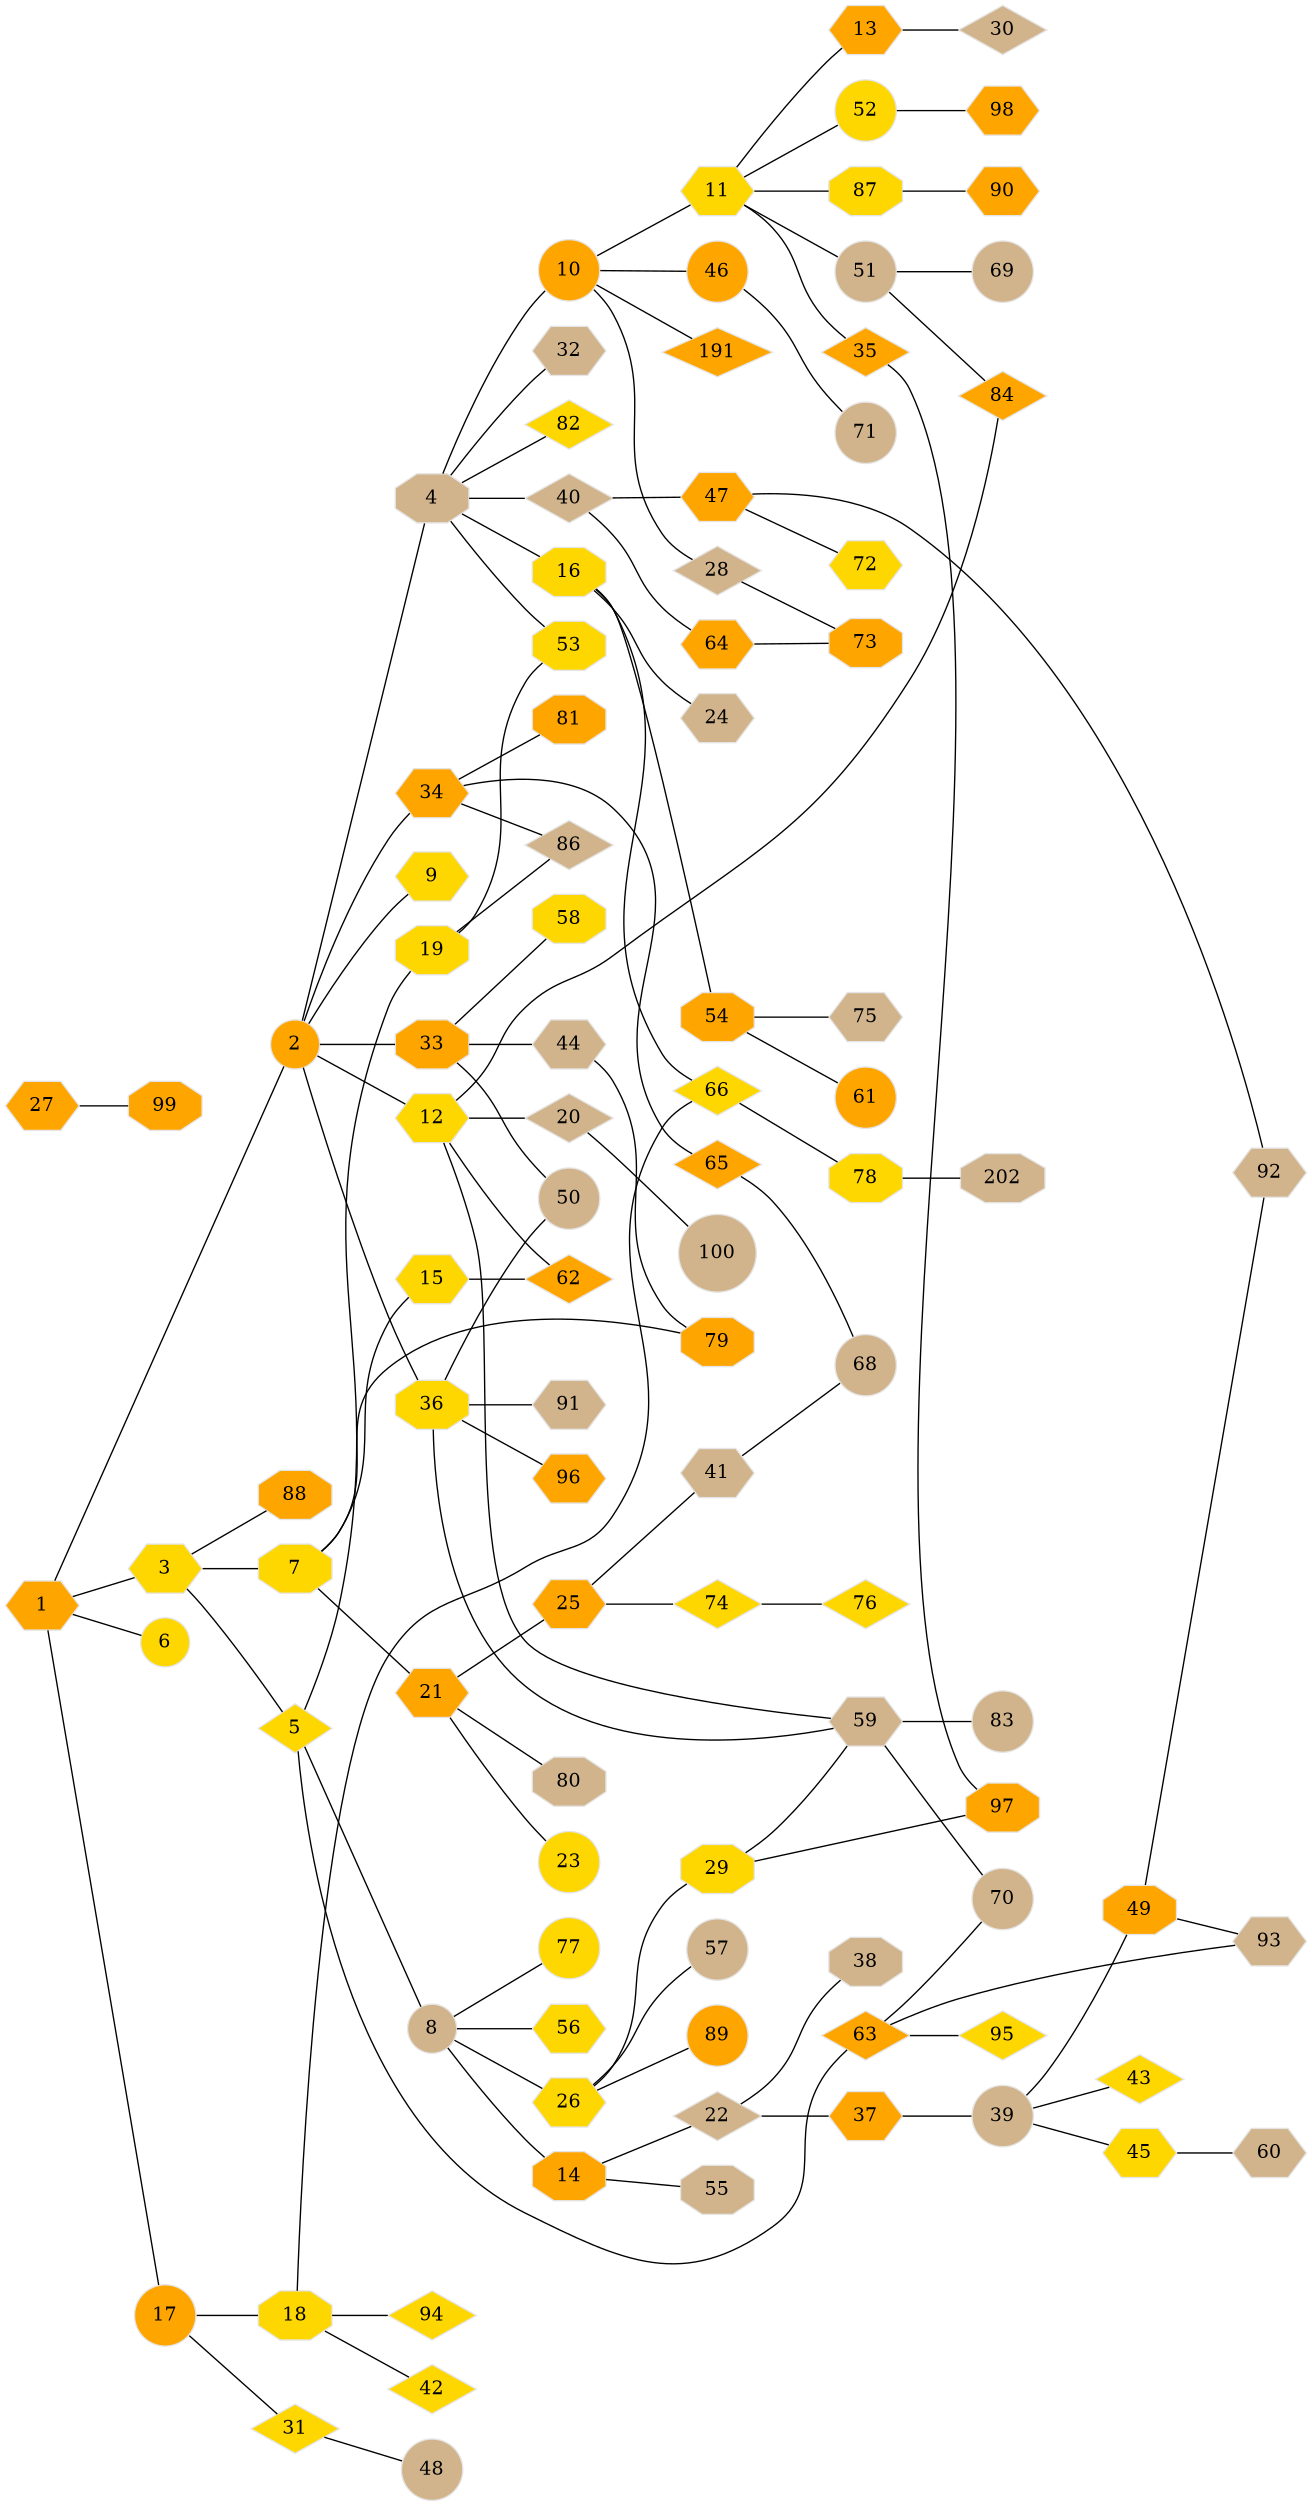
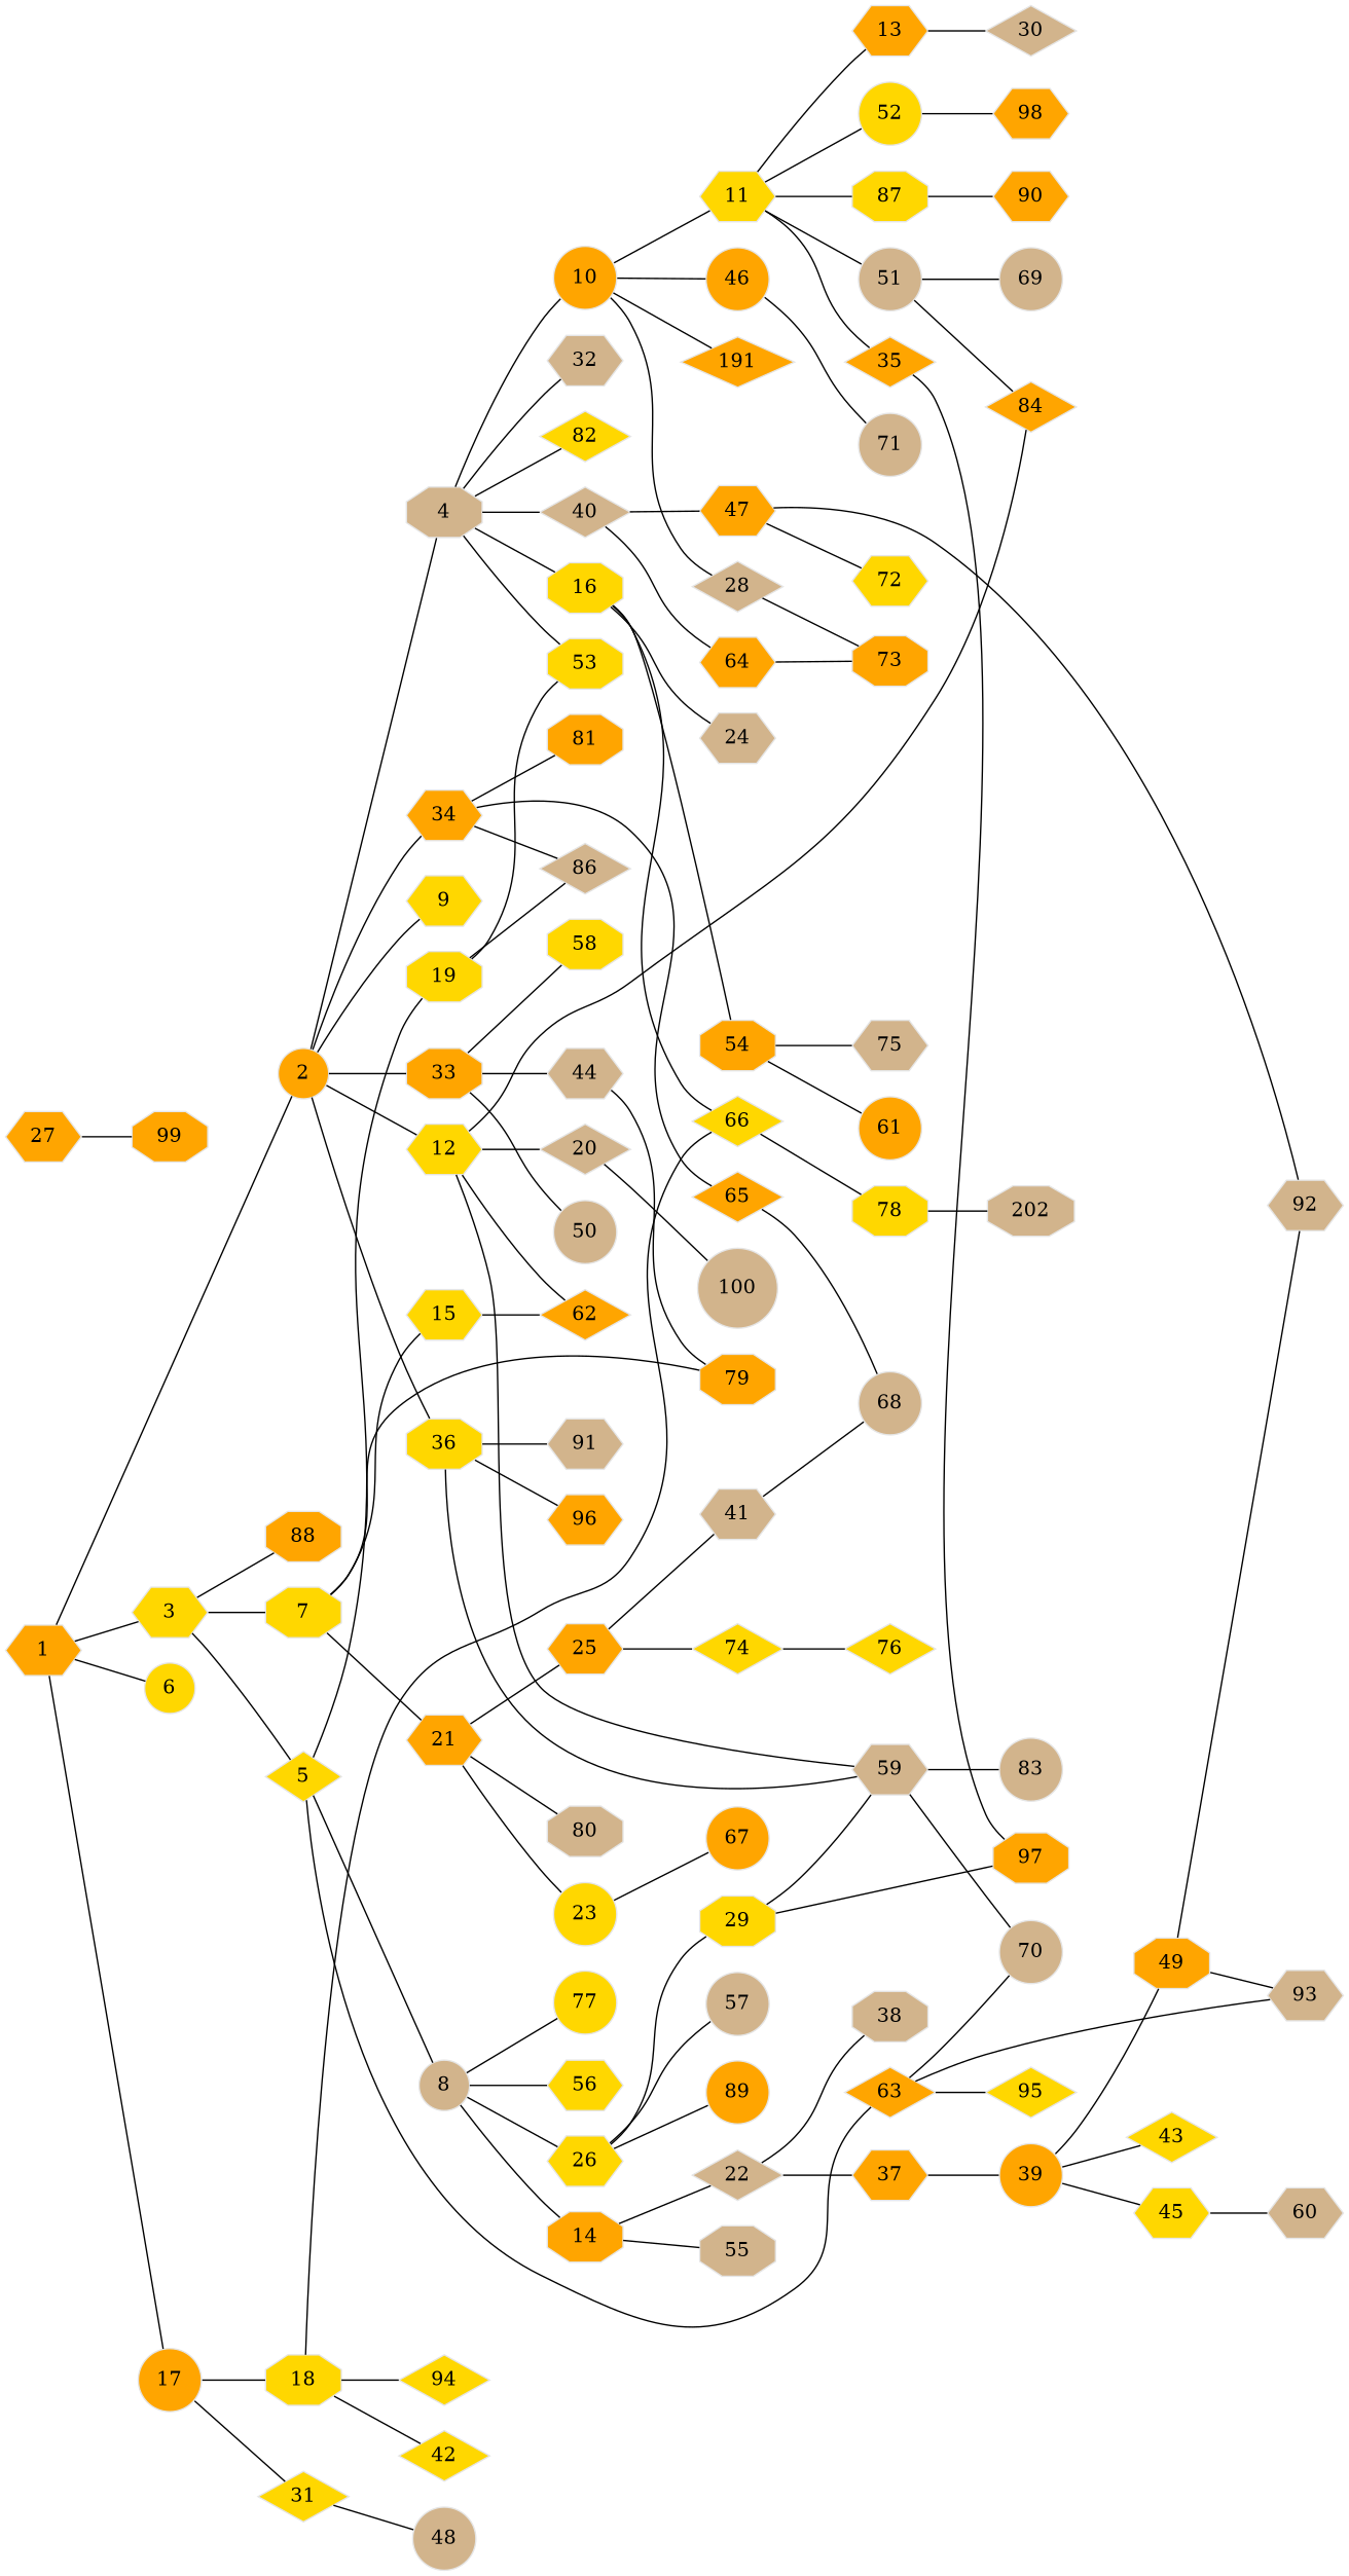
  graph {
    rankdir=LR
    node [color=gray90 fillcolor=orange shape=hexagon style=filled]
    2 [shape=circle]
    1
    3 [fillcolor=gold]
    6 [fillcolor=gold shape=circle]
    17 [shape=circle]
    4 [fillcolor=tan shape=octagon]
    9 [fillcolor=gold]
    12 [fillcolor=gold]
    33 [shape=octagon]
    34
    36 [fillcolor=gold shape=octagon]
    5 [fillcolor=gold shape=diamond]
    7 [fillcolor=gold shape=octagon]
    88 [shape=octagon]
    18 [fillcolor=gold shape=octagon]
    31 [fillcolor=gold shape=diamond]
    10 [shape=circle]
    16 [fillcolor=gold shape=octagon]
    32 [fillcolor=tan]
    40 [fillcolor=tan shape=diamond]
    53 [fillcolor=gold shape=octagon]
    82 [fillcolor=gold shape=diamond]
    20 [fillcolor=tan shape=diamond]
    59 [fillcolor=tan]
    62 [shape=diamond]
    84 [shape=diamond]
    44 [fillcolor=tan]
    50 [fillcolor=tan shape=circle]
    58 [fillcolor=gold shape=octagon]
    86 [fillcolor=tan shape=diamond]
    65 [shape=diamond]
    81 [shape=octagon]
    91 [fillcolor=tan]
    96
    8 [fillcolor=tan shape=circle]
    19 [fillcolor=gold shape=octagon]
    63 [shape=diamond]
    15 [fillcolor=gold]
    21
    79 [shape=octagon]
    11 [fillcolor=gold]
    28 [fillcolor=tan shape=diamond]
    46 [shape=circle]
    n44 [label=191 shape=diamond]
    24 [fillcolor=tan]
    54 [shape=octagon]
    66 [fillcolor=gold shape=diamond]
    47
    64
    14 [shape=octagon]
    26 [fillcolor=gold]
    56 [fillcolor=gold]
    77 [fillcolor=gold shape=circle]
    93 [fillcolor=tan]
    70 [fillcolor=tan shape=circle]
    95 [fillcolor=gold shape=diamond]
    23 [fillcolor=gold shape=circle]
    25
    80 [fillcolor=tan shape=octagon]
    22 [fillcolor=tan shape=diamond]
    55 [fillcolor=tan shape=octagon]
    29 [fillcolor=gold shape=octagon]
    57 [fillcolor=tan shape=circle]
    89 [shape=circle]
    99 [shape=octagon]
    27
    13
    35 [shape=diamond]
    51 [fillcolor=tan shape=circle]
    52 [fillcolor=gold shape=circle]
    87 [fillcolor=gold shape=octagon]
    73 [shape=octagon]
    71 [fillcolor=tan shape=circle]
    30 [fillcolor=tan shape=diamond]
    97 [shape=octagon]
    69 [fillcolor=tan shape=circle]
    98
    90
    100 [fillcolor=tan shape=circle]
    83 [fillcolor=tan shape=circle]
    37
    38 [fillcolor=tan shape=octagon]
    61 [shape=circle]
    75 [fillcolor=tan]
    78 [fillcolor=gold shape=octagon]
    42 [fillcolor=gold shape=diamond]
    94 [fillcolor=gold shape=diamond]
    48 [fillcolor=tan shape=circle]
+   67 [shape=circle]
    41 [fillcolor=tan]
    74 [fillcolor=gold shape=diamond]
-   39 [fillcolor=tan shape=circle]
+   39 [shape=circle]
    68 [fillcolor=tan shape=circle]
    76 [fillcolor=gold shape=diamond]
    43 [fillcolor=gold shape=diamond]
    45 [fillcolor=gold]
    49 [shape=octagon]
    60 [fillcolor=tan]
    92 [fillcolor=tan]
    72 [fillcolor=gold]
    n101 [fillcolor=tan label=202 shape=octagon]
    2 -- 4
    2 -- 9
    2 -- 12
    2 -- 33
    2 -- 34
    2 -- 36
    1 -- 2
    1 -- 3
    1 -- 6
    1 -- 17
    3 -- 5
    3 -- 7
    3 -- 88
    17 -- 18
    17 -- 31
    4 -- 10
    4 -- 16
    4 -- 32
    4 -- 40
    4 -- 53
    4 -- 82
    12 -- 20
    12 -- 59
    12 -- 62
    12 -- 84
    33 -- 44
    33 -- 50
    33 -- 58
    34 -- 86
    34 -- 65
    34 -- 81
    36 -- 59
-   36 -- 50
    36 -- 91
    36 -- 96
    5 -- 8
    5 -- 19
    5 -- 63
    7 -- 15
    7 -- 21
    7 -- 79
    18 -- 66
    18 -- 42
    18 -- 94
    31 -- 48
    10 -- 11
    10 -- 28
    10 -- 46
    10 -- n44
    16 -- 24
    16 -- 54
    16 -- 66
    40 -- 47
    40 -- 64
    20 -- 100
    59 -- 70
    59 -- 83
    44 -- 79
    65 -- 68
    8 -- 14
    8 -- 26
    8 -- 56
    8 -- 77
    19 -- 53
    19 -- 86
    63 -- 93
    63 -- 70
    63 -- 95
    15 -- 62
    21 -- 23
    21 -- 25
    21 -- 80
    11 -- 13
    11 -- 35
    11 -- 51
    11 -- 52
    11 -- 87
    28 -- 73
    46 -- 71
    54 -- 61
    54 -- 75
    66 -- 78
    47 -- 92
    47 -- 72
    64 -- 73
    14 -- 22
    14 -- 55
    26 -- 29
    26 -- 57
    26 -- 89
+   23 -- 67
    25 -- 41
    25 -- 74
    22 -- 37
    22 -- 38
    29 -- 59
    29 -- 97
    27 -- 99
    13 -- 30
    35 -- 97
    51 -- 84
    51 -- 69
    52 -- 98
    87 -- 90
    37 -- 39
    78 -- n101
    41 -- 68
    74 -- 76
    39 -- 43
    39 -- 45
    39 -- 49
    45 -- 60
    49 -- 93
    49 -- 92
  }
